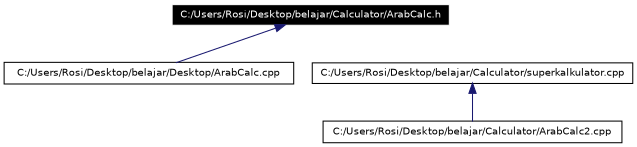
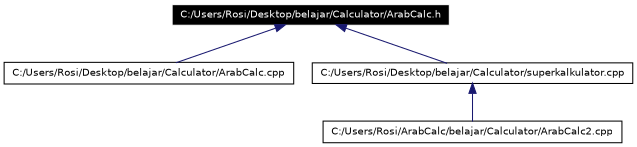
  digraph {
    rankdir=TB
    node [color=black fontname=Helvetica fontsize=10 shape=record]
    edge [color=midnightblue dir=back fontname=Helvetica fontsize=10 labelfontname=Helvetica labelfontsize=10 style=solid]
    n1 [color=white fillcolor=black fontcolor=white height=0.2 label="C:/Users/Rosi/Desktop/belajar/Calculator/ArabCalc.h" style=filled width=0.4]
-   n2 [height=0.2 label="C:/Users/Rosi/Desktop/belajar/Desktop/ArabCalc.cpp" width=0.4]
+   n2 [height=0.2 label="C:/Users/Rosi/Desktop/belajar/Calculator/ArabCalc.cpp" width=0.4]
    n3 [height=0.2 label="C:/Users/Rosi/Desktop/belajar/Calculator/superkalkulator.cpp" width=0.4]
-   n4 [height=0.2 label="C:/Users/Rosi/Desktop/belajar/Calculator/ArabCalc2.cpp" width=0.4]
+   n4 [height=0.2 label="C:/Users/Rosi/ArabCalc/belajar/Calculator/ArabCalc2.cpp" width=0.4]
    n1 -> n2
+   n1 -> n3
    n3 -> n4
  }
